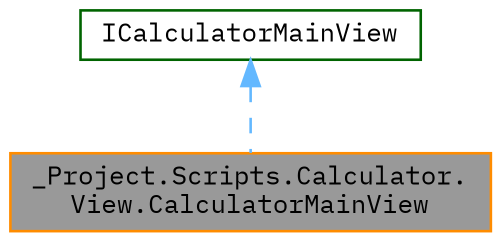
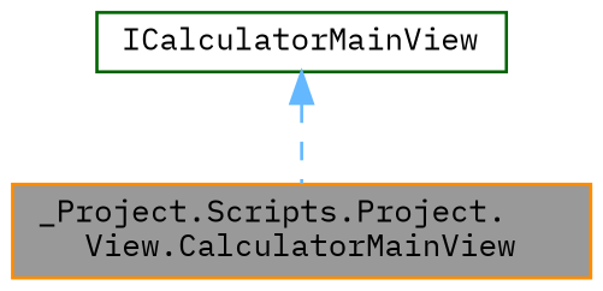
  digraph {
    fontname="IBM Plex Mono"
    node [fontname="IBM Plex Mono" fontsize=10 shape=box style=filled]
-   n1 [color=darkorange fillcolor=grey60 fontcolor=black height=0.2 label="_Project.Scripts.Calculator.\lView.CalculatorMainView" width=0.4]
+   n1 [color=darkorange fillcolor=grey60 fontcolor=black height=0.2 label="_Project.Scripts.Project.\lView.CalculatorMainView" width=0.4]
    n2 [color=darkgreen fillcolor=white height=0.2 label=ICalculatorMainView width=0.4]
    n2 -> n1 [color=steelblue1 dir=back fontname="IBM Plex Mono" fontsize=10 labelfontname=Helvetica labelfontsize=10 style=dashed]
  }
